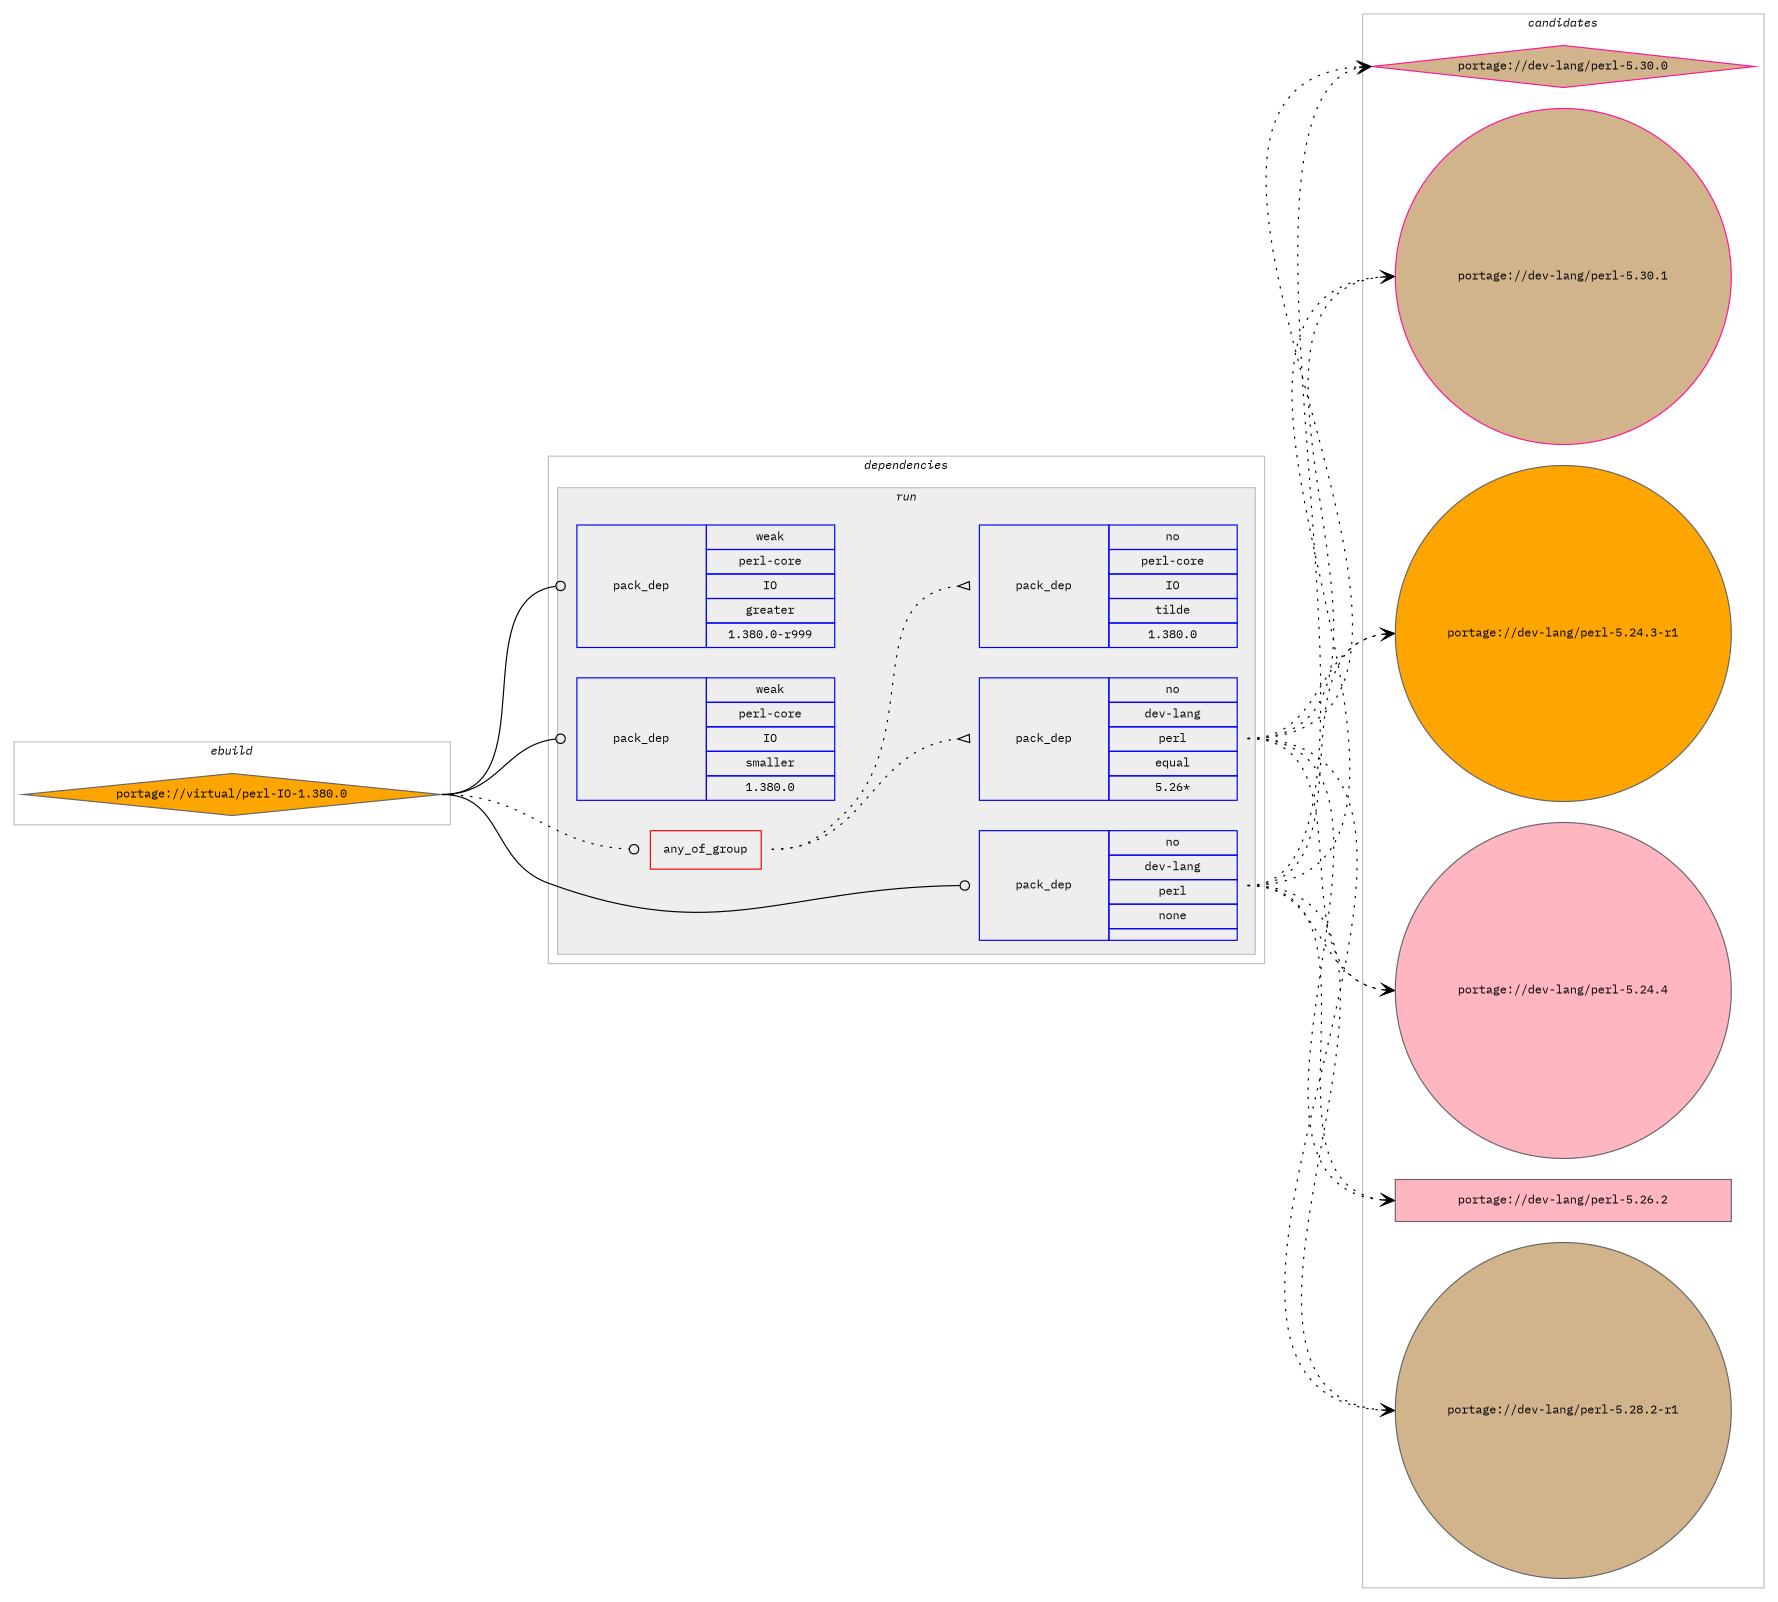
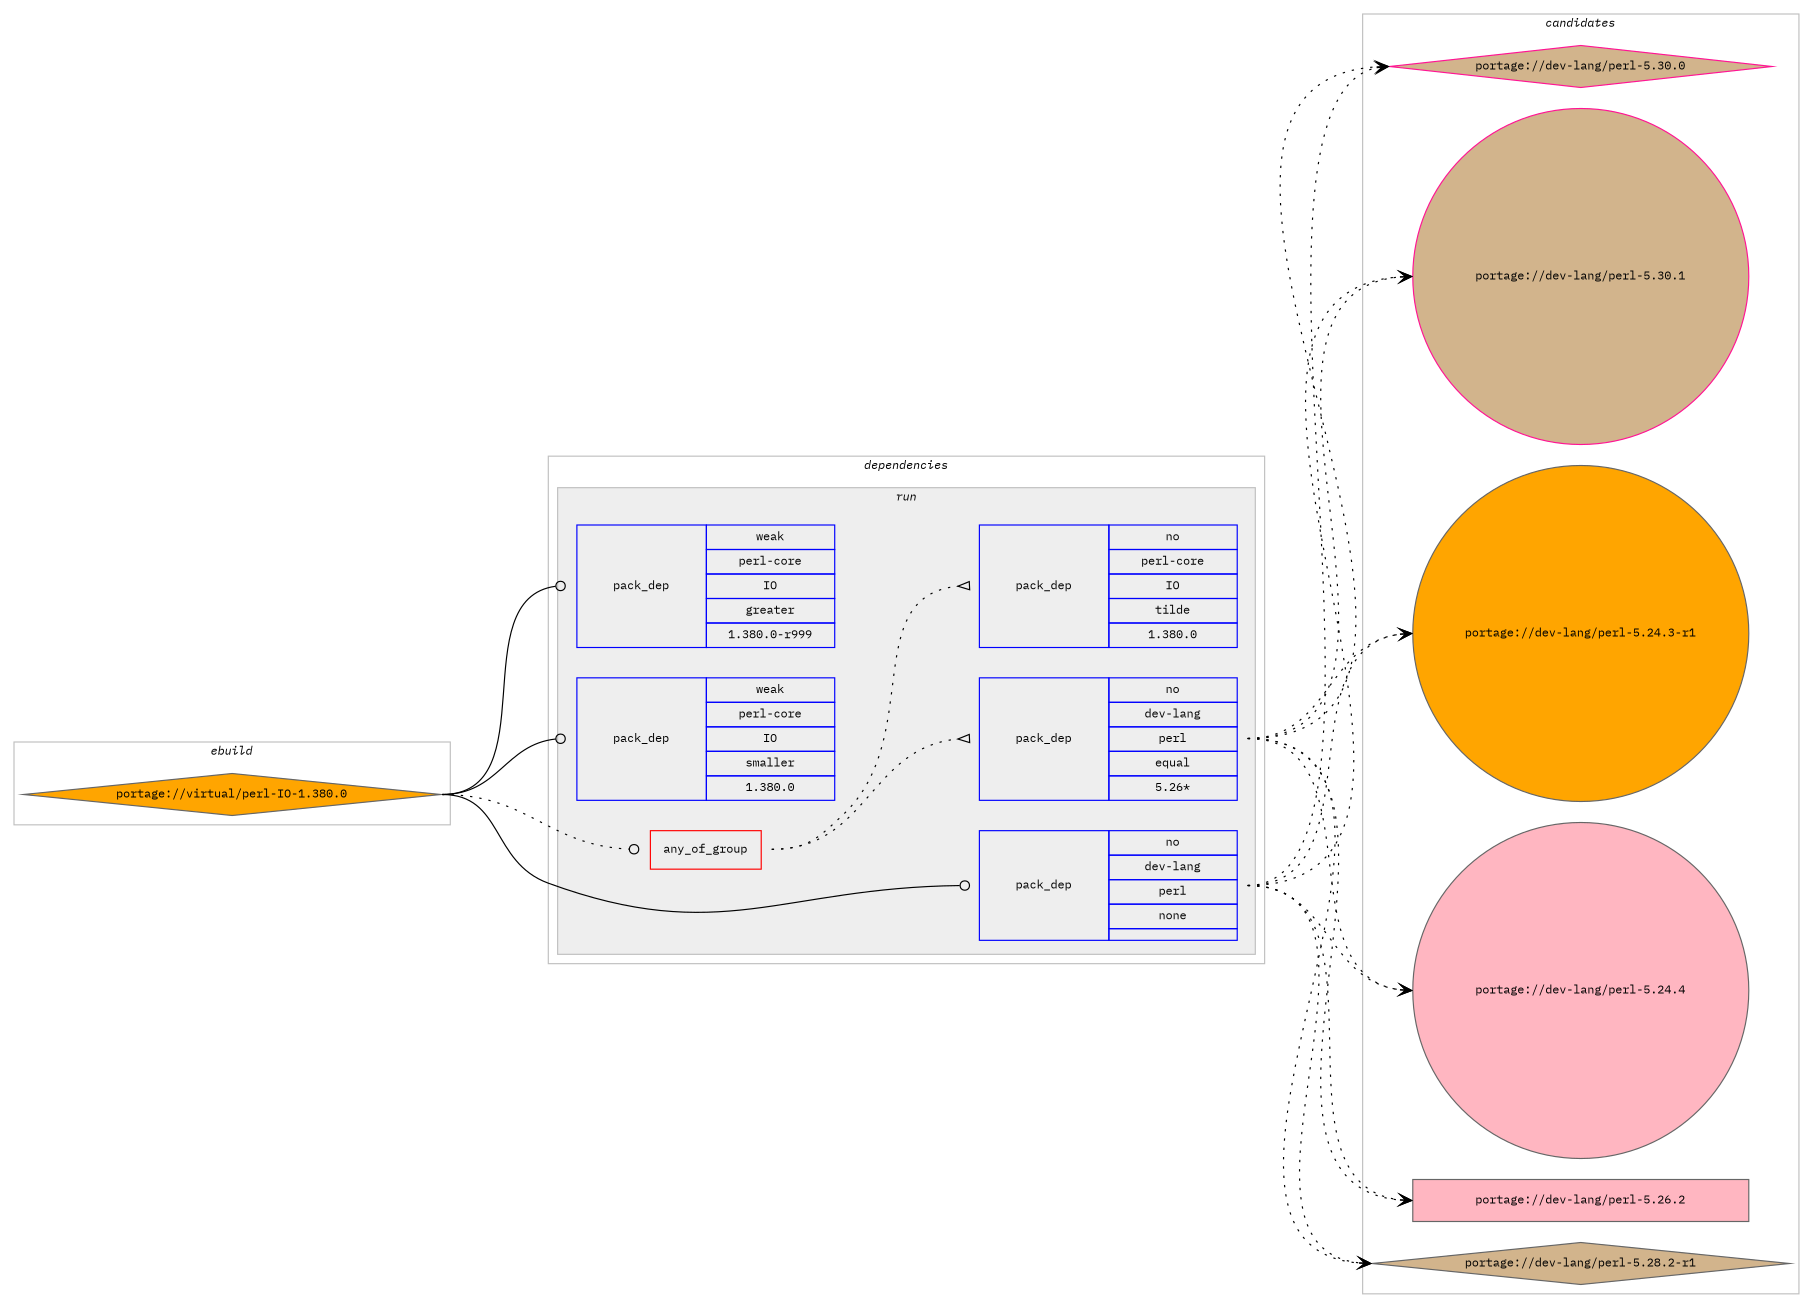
  digraph {
    compound=true
    concentrate=true
    fontname="IBM Plex Mono"
    fontsize=10
    newrank=true
    rankdir=LR
    ranksep=1.5
    node [color=gray40 fontname="IBM Plex Mono" fontsize=10 shape=none style=filled]
    edge [arrowhead=vee fontname="IBM Plex Mono" headport=w style=dotted tailport=e weight=100]
    n1 [fillcolor=orange label="portage://virtual/perl-IO-1.380.0" shape=diamond width=4]
    n2 [color=blue label=<<TABLE BORDER="0" CELLBORDER="1" CELLSPACING="0" CELLPADDING="4" WIDTH="220"><TR><TD ROWSPAN="6" CELLPADDING="30">pack_dep</TD></TR><TR><TD WIDTH="110">no</TD></TR><TR><TD>dev-lang</TD></TR><TR><TD>perl</TD></TR><TR><TD>equal</TD></TR><TR><TD>5.26*</TD></TR></TABLE>> style=""]
    n3 [color=blue label=<<TABLE BORDER="0" CELLBORDER="1" CELLSPACING="0" CELLPADDING="4" WIDTH="220"><TR><TD ROWSPAN="6" CELLPADDING="30">pack_dep</TD></TR><TR><TD WIDTH="110">no</TD></TR><TR><TD>perl-core</TD></TR><TR><TD>IO</TD></TR><TR><TD>tilde</TD></TR><TR><TD>1.380.0</TD></TR></TABLE>> style=""]
    n4 [color=red label=<<TABLE BORDER="0" CELLBORDER="1" CELLSPACING="0" CELLPADDING="4"><TR><TD CELLPADDING="10">any_of_group</TD></TR></TABLE>> style=""]
    n5 [color=blue label=<<TABLE BORDER="0" CELLBORDER="1" CELLSPACING="0" CELLPADDING="4" WIDTH="220"><TR><TD ROWSPAN="6" CELLPADDING="30">pack_dep</TD></TR><TR><TD WIDTH="110">no</TD></TR><TR><TD>dev-lang</TD></TR><TR><TD>perl</TD></TR><TR><TD>none</TD></TR><TR><TD></TD></TR></TABLE>> style=""]
    n6 [color=blue label=<<TABLE BORDER="0" CELLBORDER="1" CELLSPACING="0" CELLPADDING="4" WIDTH="220"><TR><TD ROWSPAN="6" CELLPADDING="30">pack_dep</TD></TR><TR><TD WIDTH="110">weak</TD></TR><TR><TD>perl-core</TD></TR><TR><TD>IO</TD></TR><TR><TD>greater</TD></TR><TR><TD>1.380.0-r999</TD></TR></TABLE>> style=""]
    n7 [color=blue label=<<TABLE BORDER="0" CELLBORDER="1" CELLSPACING="0" CELLPADDING="4" WIDTH="220"><TR><TD ROWSPAN="6" CELLPADDING="30">pack_dep</TD></TR><TR><TD WIDTH="110">weak</TD></TR><TR><TD>perl-core</TD></TR><TR><TD>IO</TD></TR><TR><TD>smaller</TD></TR><TR><TD>1.380.0</TD></TR></TABLE>> style=""]
    n8 [fillcolor=orange label="portage://dev-lang/perl-5.24.3-r1" shape=circle width=4]
    n9 [fillcolor=lightpink label="portage://dev-lang/perl-5.24.4" shape=circle width=4]
    n10 [fillcolor=lightpink label="portage://dev-lang/perl-5.26.2" shape=box width=4]
-   n11 [fillcolor=tan label="portage://dev-lang/perl-5.28.2-r1" shape=circle width=4]
+   n11 [fillcolor=tan label="portage://dev-lang/perl-5.28.2-r1" shape=diamond width=4]
    n12 [color=deeppink fillcolor=tan label="portage://dev-lang/perl-5.30.0" shape=diamond width=4]
    n13 [color=deeppink fillcolor=tan label="portage://dev-lang/perl-5.30.1" shape=circle width=4]
    subgraph cluster_1 {
      color=gray
      label=<<i>dependencies</i>>
      subgraph cluster_2 {
        color=gray
        fillcolor="#eeeeee"
        label=<<i>compile</i>>
        style=filled
      }
      subgraph cluster_3 {
        color=gray
        fillcolor="#eeeeee"
        label=<<i>compile and run</i>>
        style=filled
      }
      subgraph cluster_4 {
        color=gray
        fillcolor="#eeeeee"
        label=<<i>run</i>>
        style=filled
        subgraph sub_5 {
          color=gray
          fillcolor="#eeeeee"
          label=<<i>run</i>>
          style=filled
          n4
          subgraph sub_6 {
            color=gray
            fillcolor="#eeeeee"
            label=<<i>run</i>>
            style=filled
            n2
          }
          subgraph sub_7 {
            color=gray
            fillcolor="#eeeeee"
            label=<<i>run</i>>
            style=filled
            n3
          }
        }
        subgraph sub_8 {
          color=gray
          fillcolor="#eeeeee"
          label=<<i>run</i>>
          style=filled
          n5
        }
        subgraph sub_9 {
          color=gray
          fillcolor="#eeeeee"
          label=<<i>run</i>>
          style=filled
          n6
        }
        subgraph sub_10 {
          color=gray
          fillcolor="#eeeeee"
          label=<<i>run</i>>
          style=filled
          n7
        }
      }
    }
    subgraph cluster_11 {
      color=gray
      label=<<i>ebuild</i>>
      rank=same
      n1
    }
    subgraph cluster_12 {
      color=gray
      label=<<i>candidates</i>>
      rank=same
      subgraph sub_13 {
        color=black
        label=<<i>candidates</i>>
        nodesep=1
        rank=same
        n8
        n9
        n10
        n11
        n12
        n13
      }
      subgraph sub_14 {
        color=black
        label=<<i>candidates</i>>
        nodesep=1
        rank=same
      }
      subgraph sub_15 {
        color=black
        label=<<i>candidates</i>>
        nodesep=1
        rank=same
        n8
        n9
        n10
        n11
        n12
        n13
      }
      subgraph sub_16 {
        color=black
        label=<<i>candidates</i>>
        nodesep=1
        rank=same
      }
      subgraph sub_17 {
        color=black
        label=<<i>candidates</i>>
        nodesep=1
        rank=same
      }
    }
    n1 -> n4 [arrowhead=odot weight=20]
    n1 -> n5 [arrowhead=odot style=solid weight=20]
    n1 -> n6 [arrowhead=odot style=solid weight=20]
    n1 -> n7 [arrowhead=odot style=solid weight=20]
    n2 -> n8
    n2 -> n9
    n2 -> n10
    n2 -> n11
    n2 -> n12
    n2 -> n13
    n4 -> n2 [arrowhead=oinv weight=20]
    n4 -> n3 [arrowhead=oinv weight=20]
    n5 -> n8
    n5 -> n9
    n5 -> n10
    n5 -> n11
    n5 -> n12
    n5 -> n13
  }
